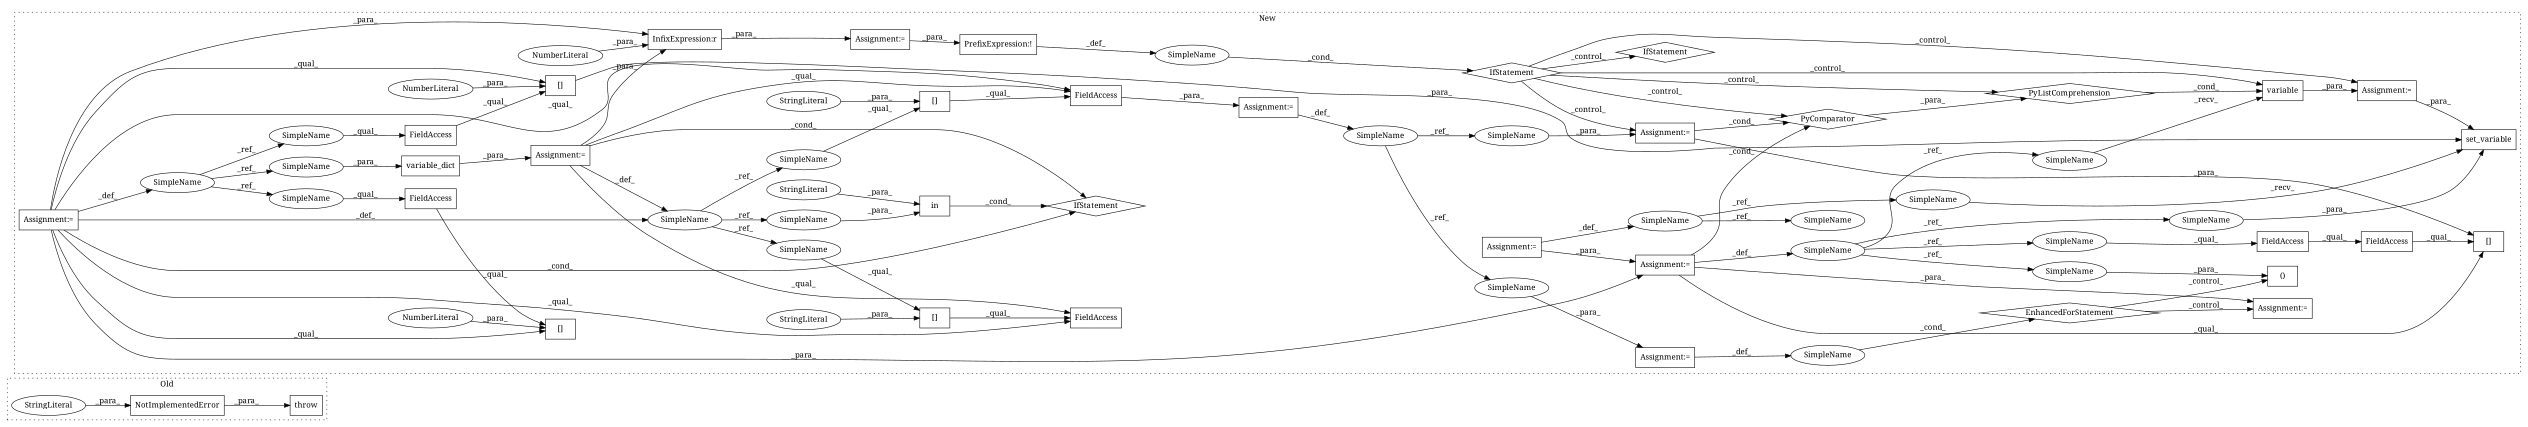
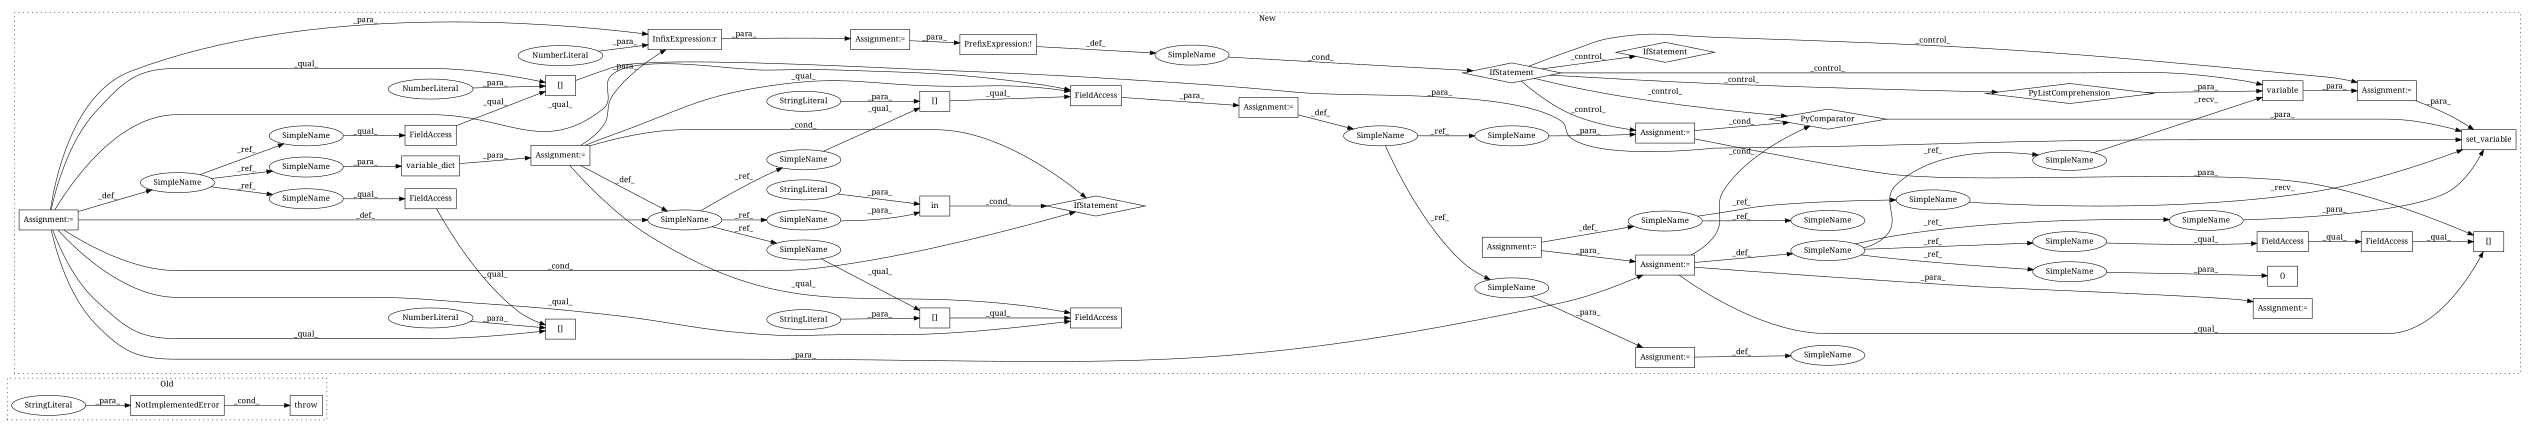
  digraph {
    fontname="Noto Serif"
    rankdir=LR
    node [a=42 fontname="Noto Serif" l=1 s=1777 shape=box]
    edge [fontname="Noto Serif"]
    n1 [a=32 l="20,1" label=NotImplementedError s="421,503"]
    n2 [a=45 l=62 label=StringLiteral s=441 shape=ellipse]
    n3 [a=53 l=6 label=throw s=415]
    n4 [a=32 l="21,-5" label=variable s="1756,1884"]
    n5 [a=32 l="13,1" label=set_variable s="1901,1933"]
    n6 [a=7 label="Assignment:=" s=1753]
    n7 [a=7 label="Assignment:=" s=1468]
    n8 [a=7 l=7 label="Assignment:=" s=1387]
    n9 [a=22 l=12 label=FieldAccess]
    n10 [a=22 l=7 label=FieldAccess]
    n11 [a=22 l=13 label=FieldAccess s=1440]
    n12 [a=22 l=14 label=FieldAccess s=1914]
    n13 [a=2 l="14,1" label="[]" s="1440,1455"]
    n14 [a=34 label=NumberLiteral s=1454 shape=ellipse]
    n15 [l=7 label=SimpleName s=1387 shape=ellipse]
    n16 [label=SimpleName s=1415 shape=ellipse]
    n17 [a=106 l=25 label="()" s=1684]
    n18 [a=7 l=2 label="Assignment:=" s=1709]
    n19 [a=38 label="PrefixExpression:!" s=1733]
    n20 [a=2 l="6,1" label="[]" s="1503,1515"]
    n21 [a=105 l=19 label=in s=1543]
    n22 [a=2 l="6,1" label="[]" s="1566,1582"]
-   n23 [a=70 l="53,2" label=EnhancedForStatement s="1602,1667" shape=diamond]
    n24 [a=2 l="13,1" label="[]" s="1777,1791"]
    n25 [a=32 l="15,1" label=variable_dict s="1469,1491"]
    n26 [a=2 l="15,1" label="[]" s="1914,1930"]
    n27 [a=34 label=NumberLiteral s=1929 shape=ellipse]
    n28 [a=113 l=20 label=PyComparator s=1856 shape=diamond]
    n29 [a=27 l=4 label="InfixExpression:r" s=1590]
    n30 [a=34 label=NumberLiteral s=1594 shape=ellipse]
    n31 [a=22 l=18 label=FieldAccess s=1503]
    n32 [a=22 l=19 label=FieldAccess s=1566]
    n33 [a=25 l=3 label=IfStatement s=1563 shape=diamond]
    n34 [label=SimpleName shape=ellipse l="" s=""]
    n35 [a=25 l="4,2" label=IfStatement s="1729,1742" shape=diamond]
    n36 [l=9 label=SimpleName s=1343 shape=ellipse]
    n37 [a=25 l=20 label=IfStatement s=1856 shape=diamond]
    n38 [l=5 label=SimpleName s=1463 shape=ellipse]
    n39 [label=SimpleName s=1659 shape=ellipse]
    n40 [a=7 label="Assignment:=" s=1535]
    n41 [a=109 l=107 label=PyListComprehension shape=diamond]
    n42 [a=7 l=20 label="Assignment:=" s=1856]
    n43 [l=4 label=SimpleName s=1498 shape=ellipse]
    n44 [a=7 l="53,2" label="Assignment:=" s="1602,1667"]
    n45 [a=7 label="Assignment:=" s=1416]
    n46 [a=45 l=10 label=StringLiteral s=1543 shape=ellipse]
    n47 [a=7 label="Assignment:=" s=1502]
    n48 [a=7 l=9 label="Assignment:=" s=1343]
    n49 [a=45 l=6 label=StringLiteral s=1509 shape=ellipse]
    n50 [a=45 l=10 label=StringLiteral s=1572 shape=ellipse]
    n51 [label=SimpleName s=1708 shape=ellipse]
    n52 [label=SimpleName shape=ellipse]
    n53 [label=SimpleName s=1932 shape=ellipse]
    n54 [label=SimpleName s=1754 shape=ellipse]
    n55 [l=5 label=SimpleName s=1503 shape=ellipse]
    n56 [l=5 label=SimpleName s=1566 shape=ellipse]
    n57 [l=5 label=SimpleName s=1557 shape=ellipse]
    n58 [l=4 label=SimpleName s=1863 shape=ellipse]
    n59 [l=4 label=SimpleName s=1663 shape=ellipse]
    n60 [l=7 label=SimpleName s=1484 shape=ellipse]
    n61 [l=7 label=SimpleName s=1914 shape=ellipse]
    n62 [l=7 label=SimpleName s=1440 shape=ellipse]
    n63 [l=9 label=SimpleName s=1417 shape=ellipse]
    n64 [l=9 label=SimpleName s=1891 shape=ellipse]
    subgraph cluster_1 {
      label=Old
      style=dotted
      n1
      n2
      n3
    }
    subgraph cluster_2 {
      label=New
      style=dotted
      n4
      n5
      n6
      n7
      n8
      n9
      n10
      n11
      n12
      n13
      n14
      n15
      n16
      n17
      n18
      n19
      n20
      n21
      n22
-     n23
      n24
      n25
      n26
      n27
      n28
      n29
      n30
      n31
      n32
      n33
      n34
      n35
      n36
      n37
      n38
      n39
      n40
      n41
      n42
      n43
      n44
      n45
      n46
      n47
      n48
      n49
      n50
      n51
      n52
      n53
      n54
      n55
      n56
      n57
      n58
      n59
      n60
      n61
      n62
      n63
      n64
    }
-   n1 -> n3 [label=_para_]
+   n1 -> n3 [label=_cond_]
    n2 -> n1 [label=_para_]
    n4 -> n6 [label=_para_]
    n6 -> n5 [label=_para_]
    n7 -> n29 [label=_para_]
    n7 -> n31 [label=_qual_]
    n7 -> n32 [label=_qual_]
    n7 -> n33 [label=_cond_]
    n7 -> n38 [label=_def_]
    n8 -> n13 [label=_qual_]
    n8 -> n15 [label=_def_]
    n8 -> n26 [label=_qual_]
    n8 -> n29 [label=_para_]
    n8 -> n31 [label=_qual_]
    n8 -> n32 [label=_qual_]
    n8 -> n33 [label=_cond_]
    n8 -> n38 [label=_def_]
    n8 -> n45 [label=_para_]
    n9 -> n24 [label=_qual_]
    n10 -> n9 [label=_qual_]
    n11 -> n13 [label=_qual_]
    n12 -> n26 [label=_qual_]
    n14 -> n13 [label=_para_]
    n15 -> n60 [label=_ref_]
    n15 -> n61 [label=_ref_]
    n15 -> n62 [label=_ref_]
    n16 -> n51 [label=_ref_]
    n16 -> n52 [label=_ref_]
    n16 -> n53 [label=_ref_]
    n16 -> n54 [label=_ref_]
    n19 -> n34 [label=_def_]
    n20 -> n31 [label=_qual_]
    n21 -> n33 [label=_cond_]
    n22 -> n32 [label=_qual_]
-   n23 -> n17 [label=_control_]
-   n23 -> n18 [label=_control_]
    n25 -> n7 [label=_para_]
    n26 -> n5 [label=_para_]
    n27 -> n26 [label=_para_]
-   n28 -> n41 [label=_para_]
+   n28 -> n5 [label=_para_]
    n29 -> n40 [label=_para_]
    n30 -> n29 [label=_para_]
    n31 -> n47 [label=_para_]
    n34 -> n35 [label=_cond_]
    n35 -> n4 [label=_control_]
    n35 -> n6 [label=_control_]
    n35 -> n28 [label=_control_]
    n35 -> n37 [label=_control_]
    n35 -> n41 [label=_control_]
    n35 -> n42 [label=_control_]
    n36 -> n63 [label=_ref_]
    n36 -> n64 [label=_ref_]
    n38 -> n55 [label=_ref_]
    n38 -> n56 [label=_ref_]
    n38 -> n57 [label=_ref_]
-   n39 -> n23 [label=_cond_]
    n40 -> n19 [label=_para_]
-   n41 -> n4 [label=_cond_]
+   n41 -> n4 [label=_para_]
    n42 -> n24 [label=_para_]
    n42 -> n28 [label=_cond_]
    n43 -> n58 [label=_ref_]
    n43 -> n59 [label=_ref_]
    n44 -> n39 [label=_def_]
    n45 -> n16 [label=_def_]
    n45 -> n18 [label=_para_]
    n45 -> n24 [label=_qual_]
    n45 -> n28 [label=_cond_]
    n46 -> n21 [label=_para_]
    n47 -> n43 [label=_def_]
    n48 -> n36 [label=_def_]
    n48 -> n45 [label=_para_]
    n49 -> n20 [label=_para_]
    n50 -> n22 [label=_para_]
    n51 -> n17 [label=_para_]
    n52 -> n10 [label=_qual_]
    n53 -> n5 [label=_para_]
    n54 -> n4 [label=_recv_]
    n55 -> n20 [label=_qual_]
    n56 -> n22 [label=_qual_]
    n57 -> n21 [label=_para_]
    n58 -> n42 [label=_para_]
    n59 -> n44 [label=_para_]
    n60 -> n25 [label=_para_]
    n61 -> n12 [label=_qual_]
    n62 -> n11 [label=_qual_]
    n64 -> n5 [label=_recv_]
  }
